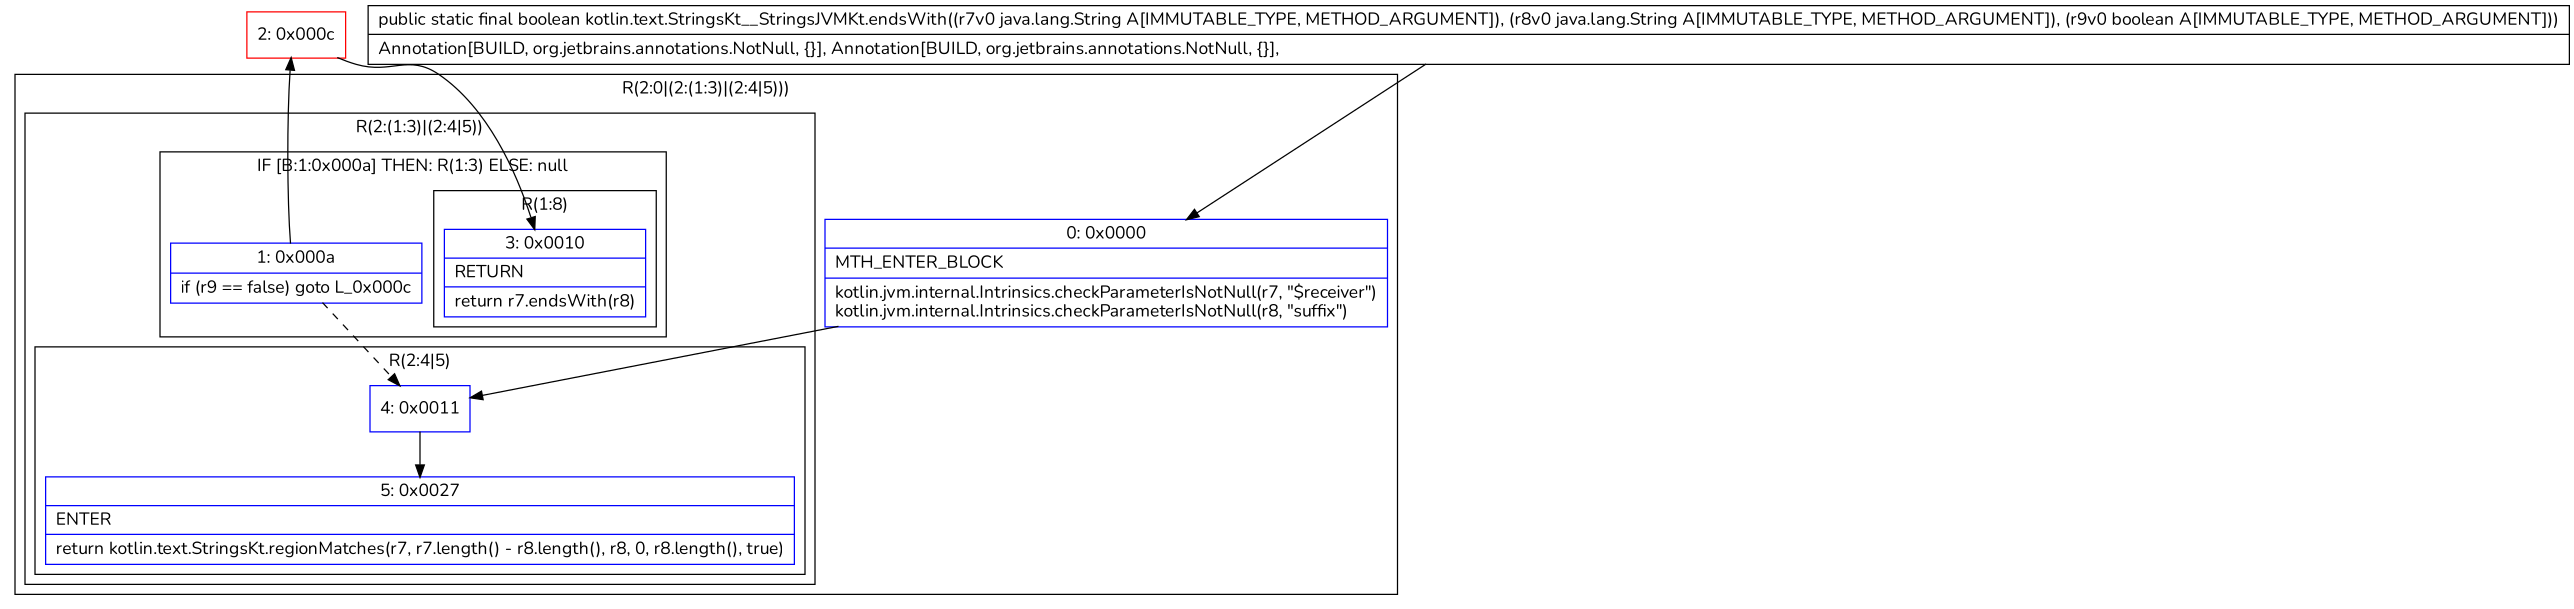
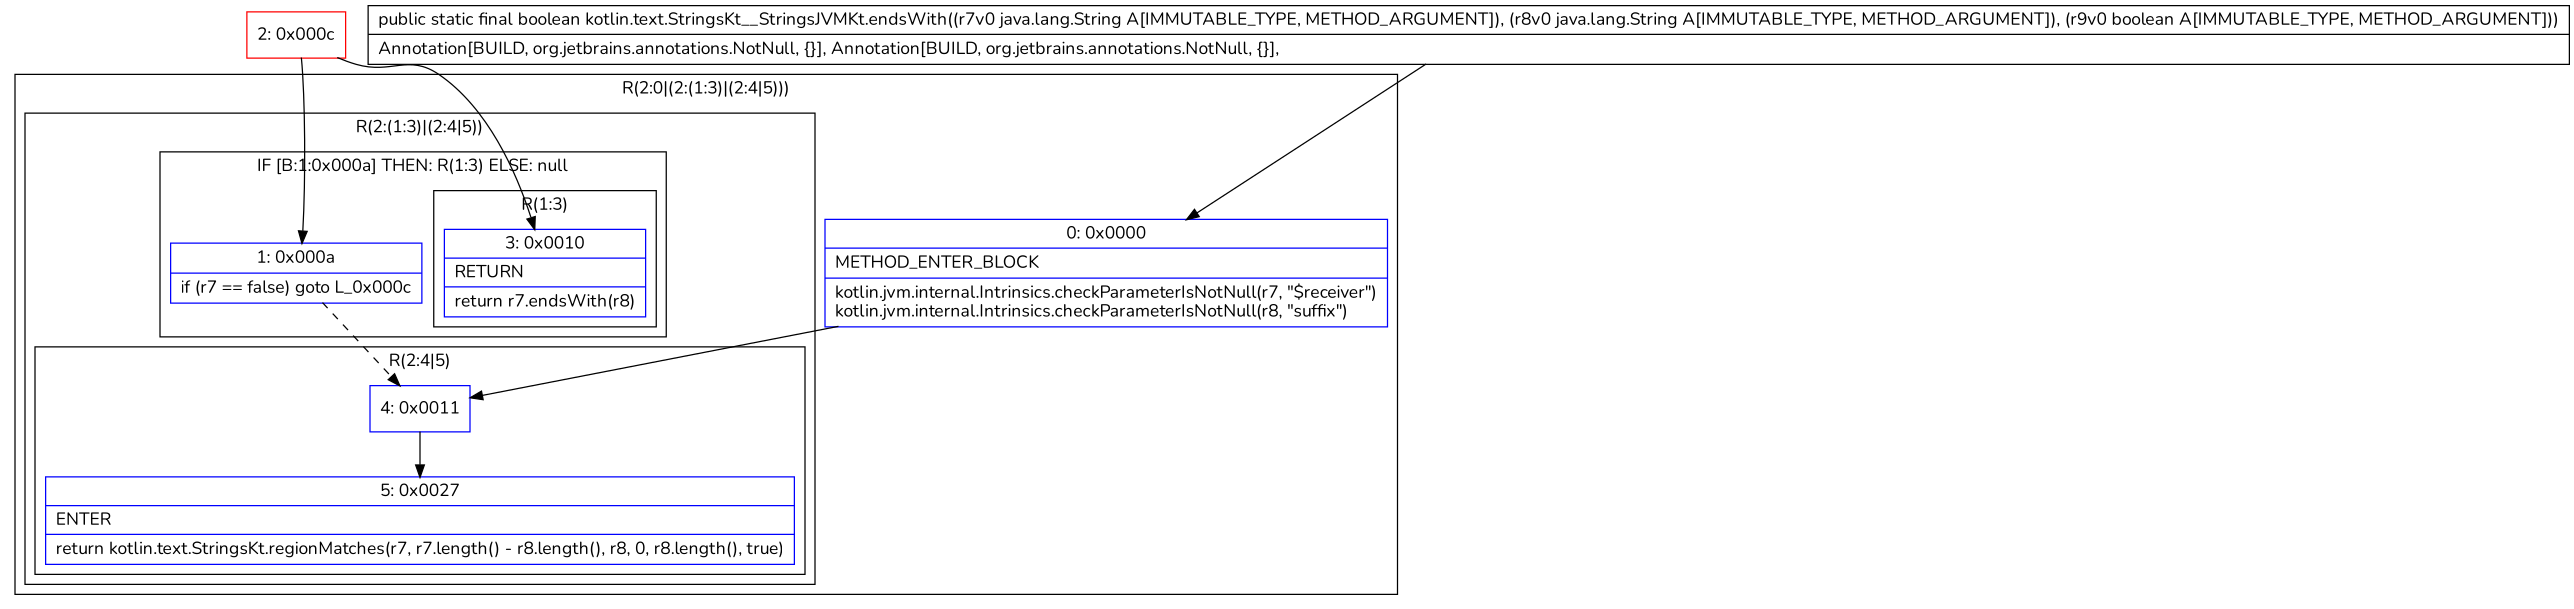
  digraph {
    fontname=Nunito
    node [color=blue fontname=Nunito shape=record]
    edge [fontname=Nunito]
    n1 [label="{3\:\ 0x0010|RETURN\l|return r7.endsWith(r8)\l}"]
-   n2 [label="{1\:\ 0x000a|if (r9 == false) goto L_0x000c\l}"]
+   n2 [label="{1\:\ 0x000a|if (r7 == false) goto L_0x000c\l}"]
    n3 [label="{4\:\ 0x0011}"]
    n4 [label="{5\:\ 0x0027|ENTER\l|return kotlin.text.StringsKt.regionMatches(r7, r7.length() \- r8.length(), r8, 0, r8.length(), true)\l}"]
-   n5 [label="{0\:\ 0x0000|MTH_ENTER_BLOCK\l|kotlin.jvm.internal.Intrinsics.checkParameterIsNotNull(r7, \"$receiver\")\lkotlin.jvm.internal.Intrinsics.checkParameterIsNotNull(r8, \"suffix\")\l}"]
+   n5 [label="{0\:\ 0x0000|METHOD_ENTER_BLOCK\l|kotlin.jvm.internal.Intrinsics.checkParameterIsNotNull(r7, \"$receiver\")\lkotlin.jvm.internal.Intrinsics.checkParameterIsNotNull(r8, \"suffix\")\l}"]
    n6 [color=red label="{2\:\ 0x000c}"]
    n7 [label="{public static final boolean kotlin.text.StringsKt__StringsJVMKt.endsWith((r7v0 java.lang.String A[IMMUTABLE_TYPE, METHOD_ARGUMENT]), (r8v0 java.lang.String A[IMMUTABLE_TYPE, METHOD_ARGUMENT]), (r9v0 boolean A[IMMUTABLE_TYPE, METHOD_ARGUMENT]))  | Annotation[BUILD, org.jetbrains.annotations.NotNull, \{\}], Annotation[BUILD, org.jetbrains.annotations.NotNull, \{\}], \l}" color=""]
    subgraph cluster_1 {
      label="R(2:0|(2:(1:3)|(2:4|5)))"
      n5
      subgraph cluster_2 {
        label="R(2:(1:3)|(2:4|5))"
        subgraph cluster_3 {
          label="IF [B:1:0x000a] THEN: R(1:3) ELSE: null"
          n2
          subgraph cluster_4 {
-           label="R(1:8)"
+           label="R(1:3)"
            n1
          }
        }
        subgraph cluster_5 {
          label="R(2:4|5)"
          n3
          n4
        }
      }
    }
    n2 -> n3 [style=dashed]
-   n2 -> n6
+   n6 -> n2
    n3 -> n4
    n5 -> n3
    n6 -> n1
    n7 -> n5
  }
